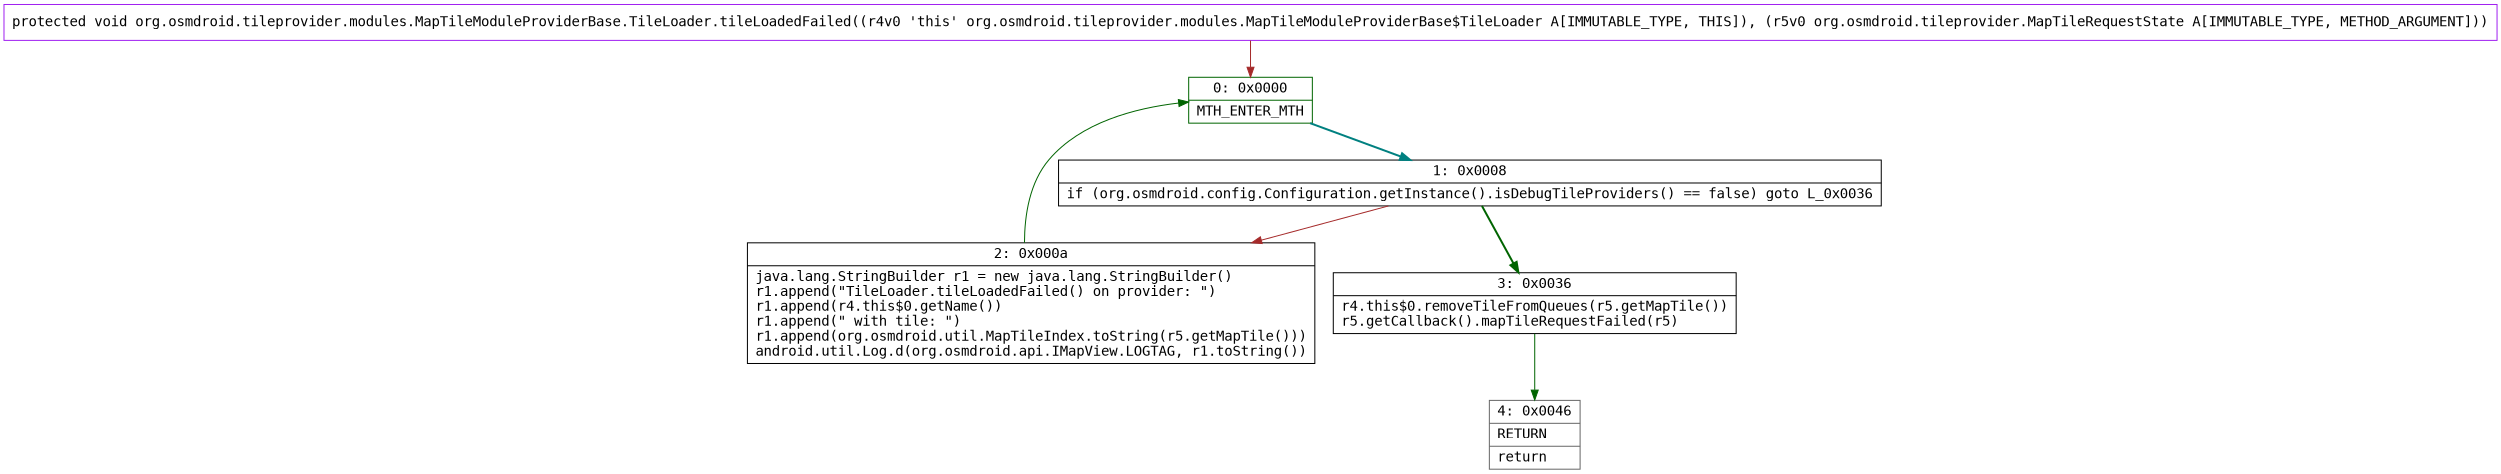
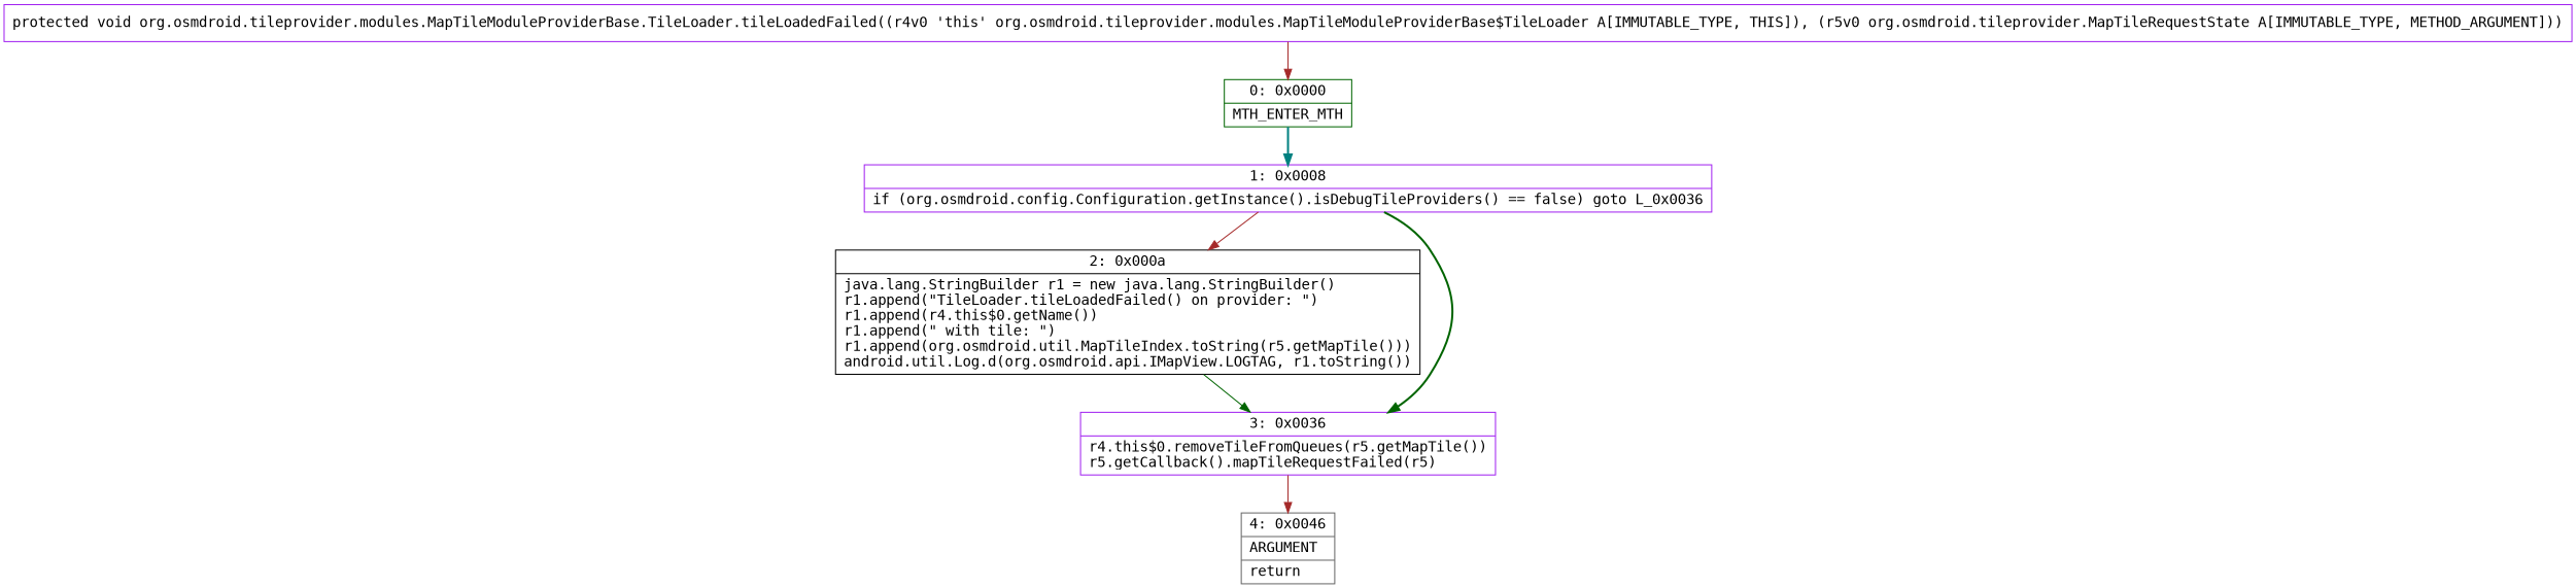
  digraph {
    fontname="DejaVu Sans Mono"
    node [color=purple fontname="DejaVu Sans Mono" shape=record]
    edge [color=brown fontname="DejaVu Sans Mono" style=solid]
    n1 [color=darkgreen label="{0\:\ 0x0000|MTH_ENTER_MTH\l}"]
-   n2 [color=black label="{1\:\ 0x0008|if (org.osmdroid.config.Configuration.getInstance().isDebugTileProviders() == false) goto L_0x0036\l}"]
+   n2 [label="{1\:\ 0x0008|if (org.osmdroid.config.Configuration.getInstance().isDebugTileProviders() == false) goto L_0x0036\l}"]
    n3 [color=black label="{2\:\ 0x000a|java.lang.StringBuilder r1 = new java.lang.StringBuilder()\lr1.append(\"TileLoader.tileLoadedFailed() on provider: \")\lr1.append(r4.this$0.getName())\lr1.append(\" with tile: \")\lr1.append(org.osmdroid.util.MapTileIndex.toString(r5.getMapTile()))\landroid.util.Log.d(org.osmdroid.api.IMapView.LOGTAG, r1.toString())\l}"]
-   n4 [color=black label="{3\:\ 0x0036|r4.this$0.removeTileFromQueues(r5.getMapTile())\lr5.getCallback().mapTileRequestFailed(r5)\l}"]
-   n5 [color=gray40 label="{4\:\ 0x0046|RETURN\l|return\l}"]
+   n4 [label="{3\:\ 0x0036|r4.this$0.removeTileFromQueues(r5.getMapTile())\lr5.getCallback().mapTileRequestFailed(r5)\l}"]
+   n5 [color=gray40 label="{4\:\ 0x0046|ARGUMENT\l|return\l}"]
    n6 [label="{protected void org.osmdroid.tileprovider.modules.MapTileModuleProviderBase.TileLoader.tileLoadedFailed((r4v0 'this' org.osmdroid.tileprovider.modules.MapTileModuleProviderBase$TileLoader A[IMMUTABLE_TYPE, THIS]), (r5v0 org.osmdroid.tileprovider.MapTileRequestState A[IMMUTABLE_TYPE, METHOD_ARGUMENT])) }"]
    n1 -> n2 [color=teal style=bold]
    n2 -> n3
    n2 -> n4 [color=darkgreen style=bold]
-   n3 -> n1 [color=darkgreen]
-   n4 -> n5 [color=darkgreen]
+   n3 -> n4 [color=darkgreen]
+   n4 -> n5
    n6 -> n1
  }
